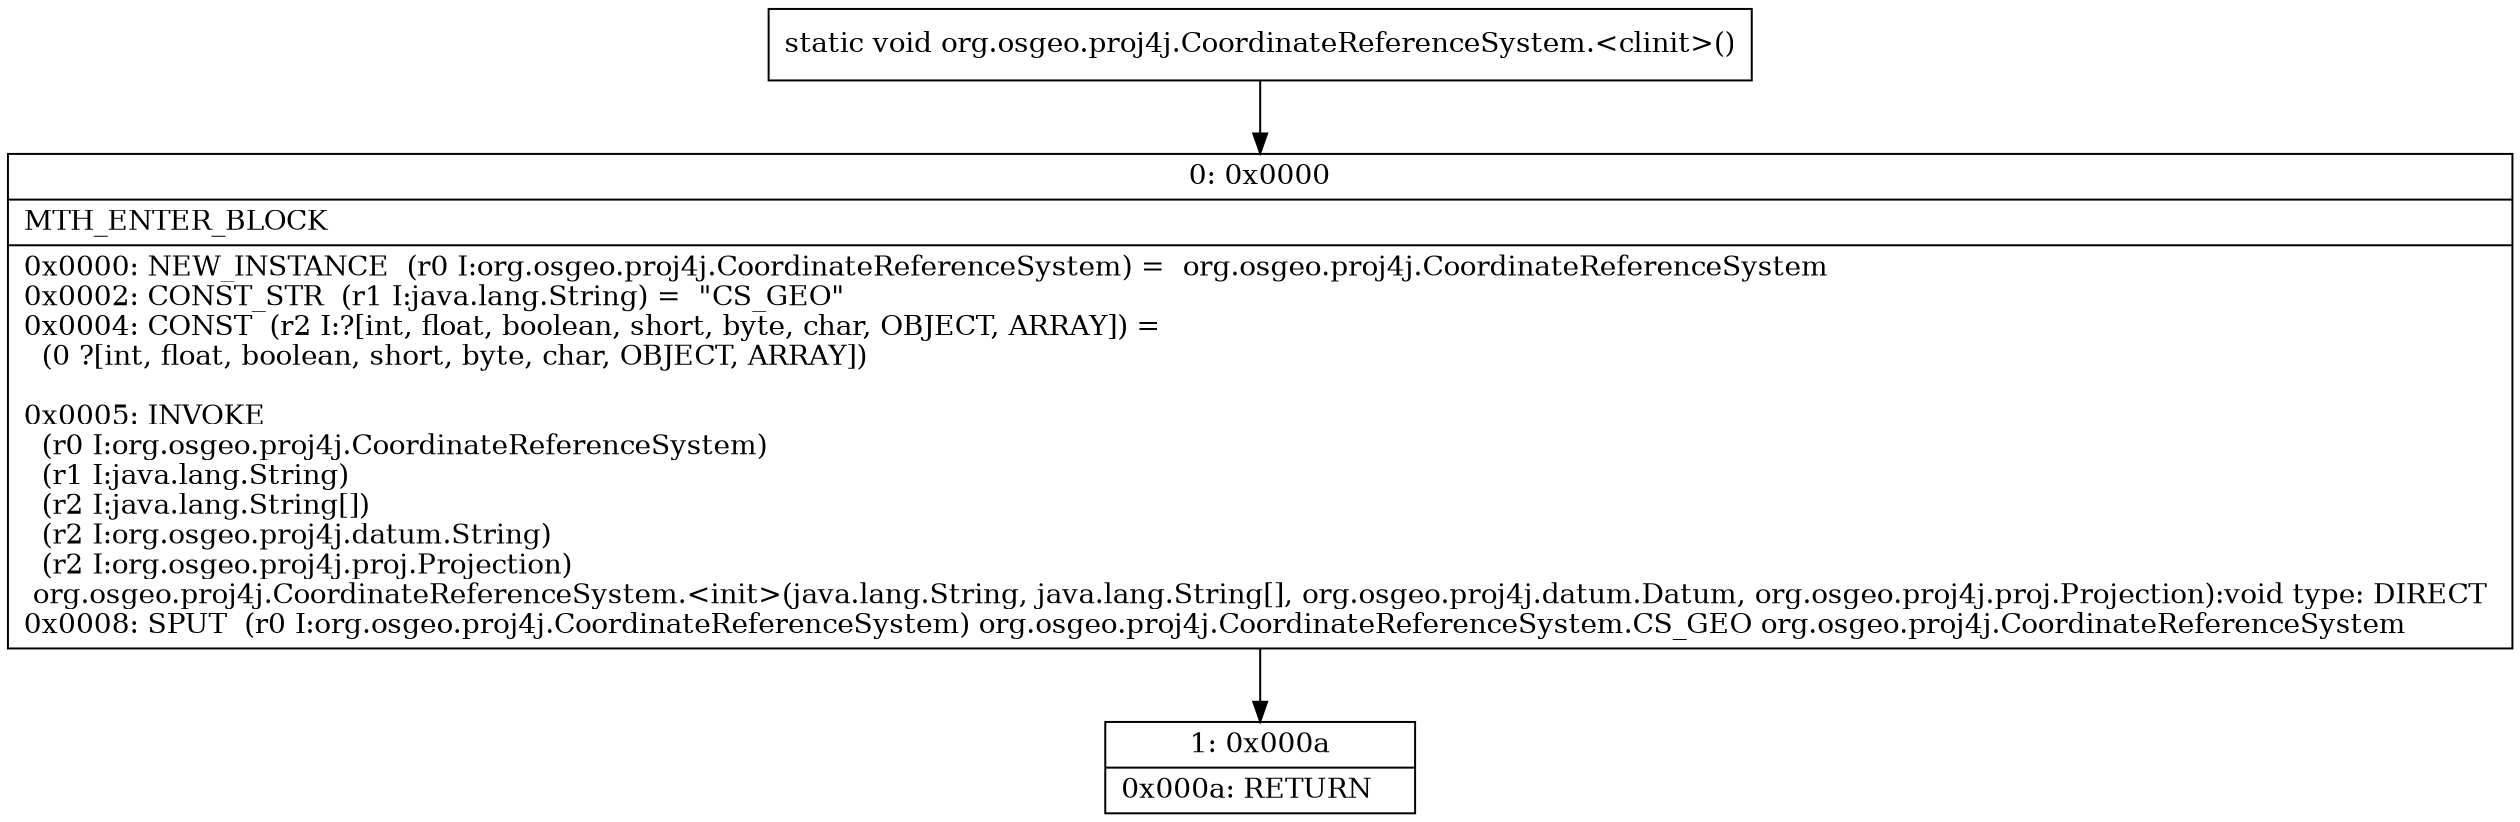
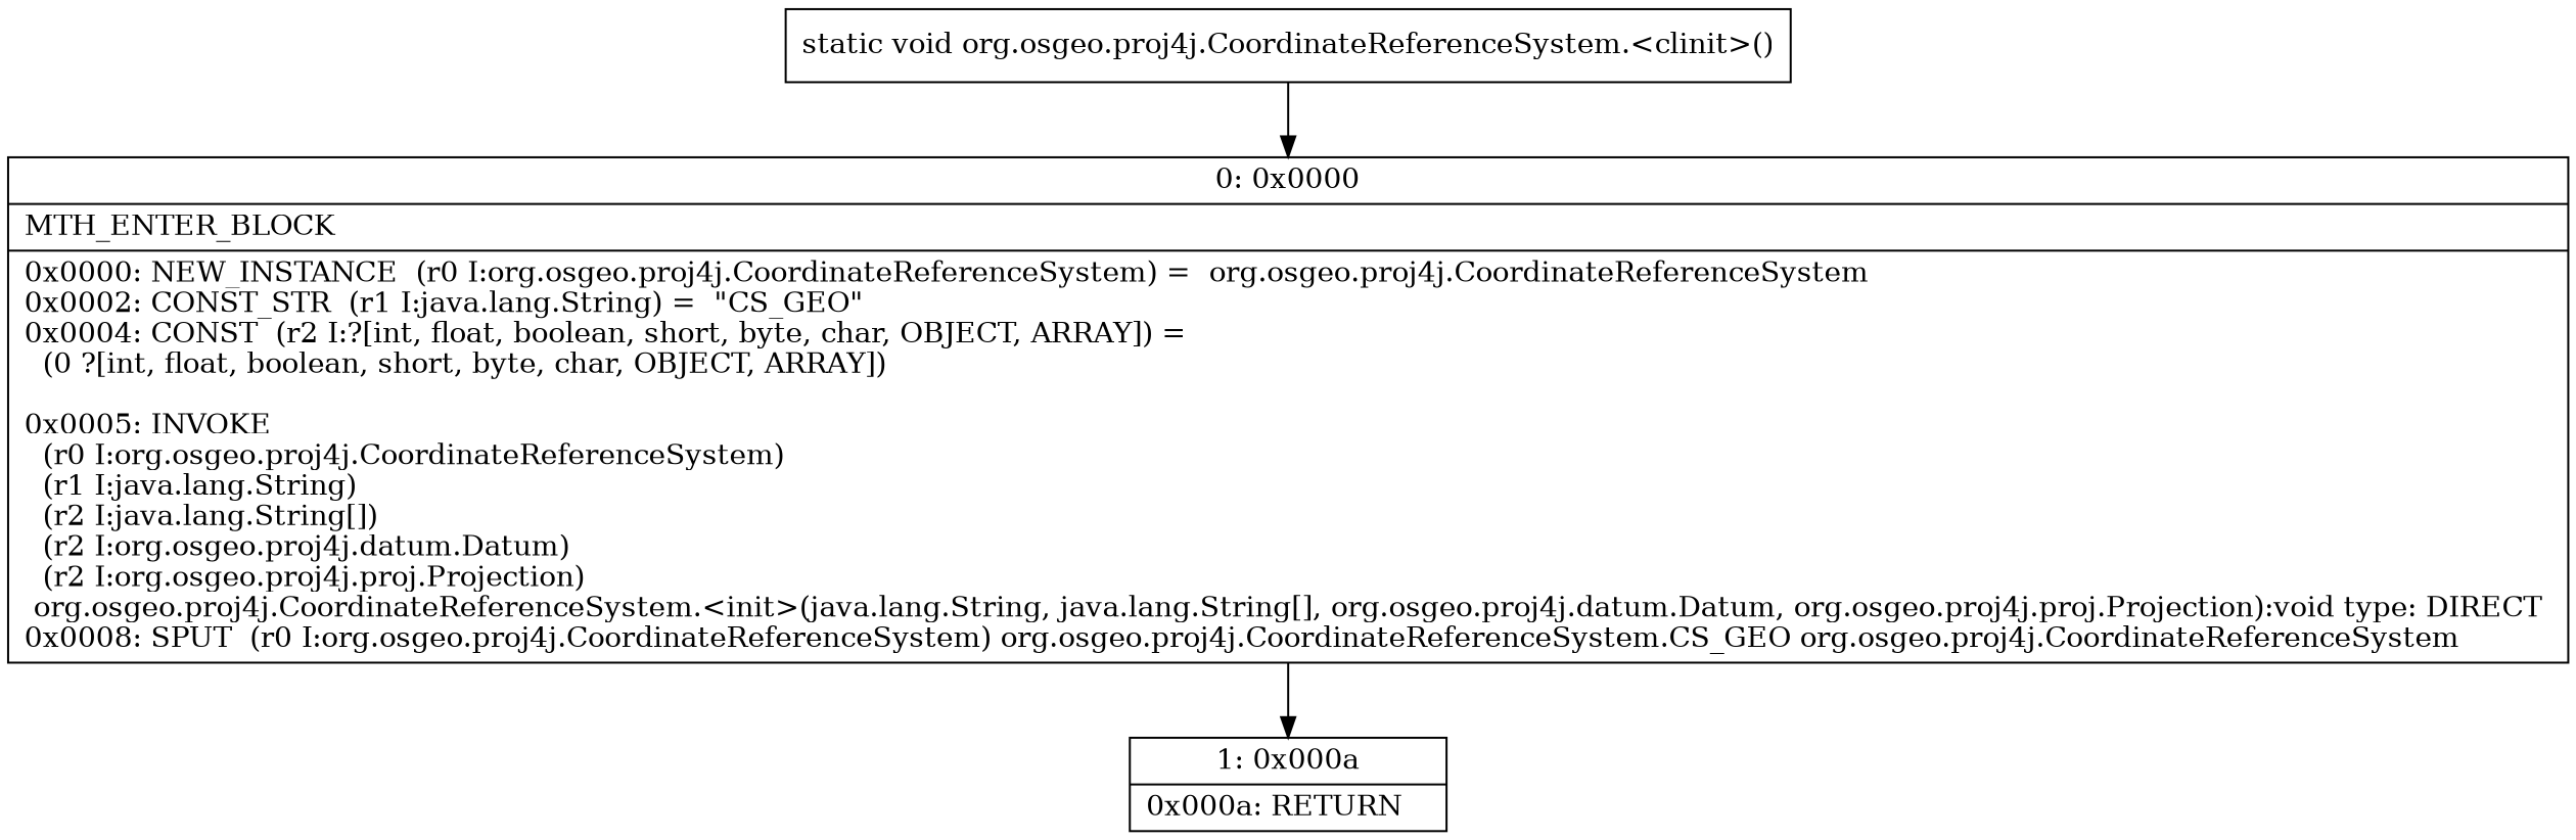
  digraph {
    node [shape=record]
-   n1 [label="{0\:\ 0x0000|MTH_ENTER_BLOCK\l|0x0000: NEW_INSTANCE  (r0 I:org.osgeo.proj4j.CoordinateReferenceSystem) =  org.osgeo.proj4j.CoordinateReferenceSystem \l0x0002: CONST_STR  (r1 I:java.lang.String) =  \"CS_GEO\" \l0x0004: CONST  (r2 I:?[int, float, boolean, short, byte, char, OBJECT, ARRAY]) = \l  (0 ?[int, float, boolean, short, byte, char, OBJECT, ARRAY])\l \l0x0005: INVOKE  \l  (r0 I:org.osgeo.proj4j.CoordinateReferenceSystem)\l  (r1 I:java.lang.String)\l  (r2 I:java.lang.String[])\l  (r2 I:org.osgeo.proj4j.datum.String)\l  (r2 I:org.osgeo.proj4j.proj.Projection)\l org.osgeo.proj4j.CoordinateReferenceSystem.\<init\>(java.lang.String, java.lang.String[], org.osgeo.proj4j.datum.Datum, org.osgeo.proj4j.proj.Projection):void type: DIRECT \l0x0008: SPUT  (r0 I:org.osgeo.proj4j.CoordinateReferenceSystem) org.osgeo.proj4j.CoordinateReferenceSystem.CS_GEO org.osgeo.proj4j.CoordinateReferenceSystem \l}"]
+   n1 [label="{0\:\ 0x0000|MTH_ENTER_BLOCK\l|0x0000: NEW_INSTANCE  (r0 I:org.osgeo.proj4j.CoordinateReferenceSystem) =  org.osgeo.proj4j.CoordinateReferenceSystem \l0x0002: CONST_STR  (r1 I:java.lang.String) =  \"CS_GEO\" \l0x0004: CONST  (r2 I:?[int, float, boolean, short, byte, char, OBJECT, ARRAY]) = \l  (0 ?[int, float, boolean, short, byte, char, OBJECT, ARRAY])\l \l0x0005: INVOKE  \l  (r0 I:org.osgeo.proj4j.CoordinateReferenceSystem)\l  (r1 I:java.lang.String)\l  (r2 I:java.lang.String[])\l  (r2 I:org.osgeo.proj4j.datum.Datum)\l  (r2 I:org.osgeo.proj4j.proj.Projection)\l org.osgeo.proj4j.CoordinateReferenceSystem.\<init\>(java.lang.String, java.lang.String[], org.osgeo.proj4j.datum.Datum, org.osgeo.proj4j.proj.Projection):void type: DIRECT \l0x0008: SPUT  (r0 I:org.osgeo.proj4j.CoordinateReferenceSystem) org.osgeo.proj4j.CoordinateReferenceSystem.CS_GEO org.osgeo.proj4j.CoordinateReferenceSystem \l}"]
    n2 [label="{1\:\ 0x000a|0x000a: RETURN   \l}"]
    n3 [label="{static void org.osgeo.proj4j.CoordinateReferenceSystem.\<clinit\>() }"]
    n1 -> n2
    n3 -> n1
  }
